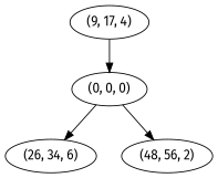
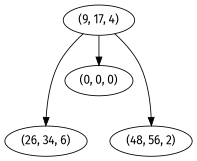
  digraph {
    fontname="Fira Sans"
    node [fontname="Fira Sans"]
    edge [fontname="Fira Sans"]
    "(0, 0, 0)"
    "(26, 34, 6)"
    "(48, 56, 2)"
    "(9, 17, 4)"
-   "(0, 0, 0)" -> "(26, 34, 6)"
-   "(0, 0, 0)" -> "(48, 56, 2)"
+   "(9, 17, 4)" -> "(26, 34, 6)"
+   "(9, 17, 4)" -> "(48, 56, 2)"
    "(9, 17, 4)" -> "(0, 0, 0)"
  }
